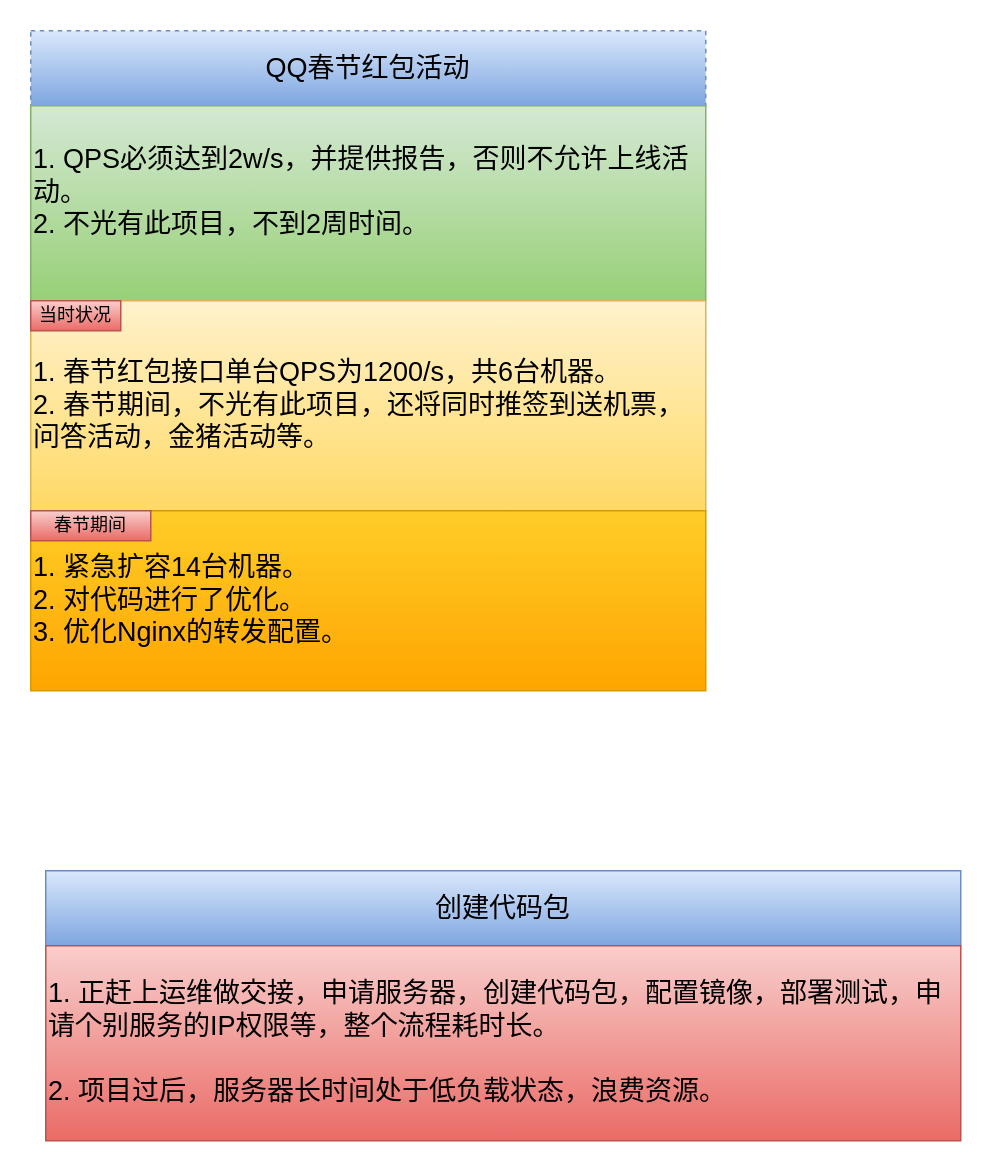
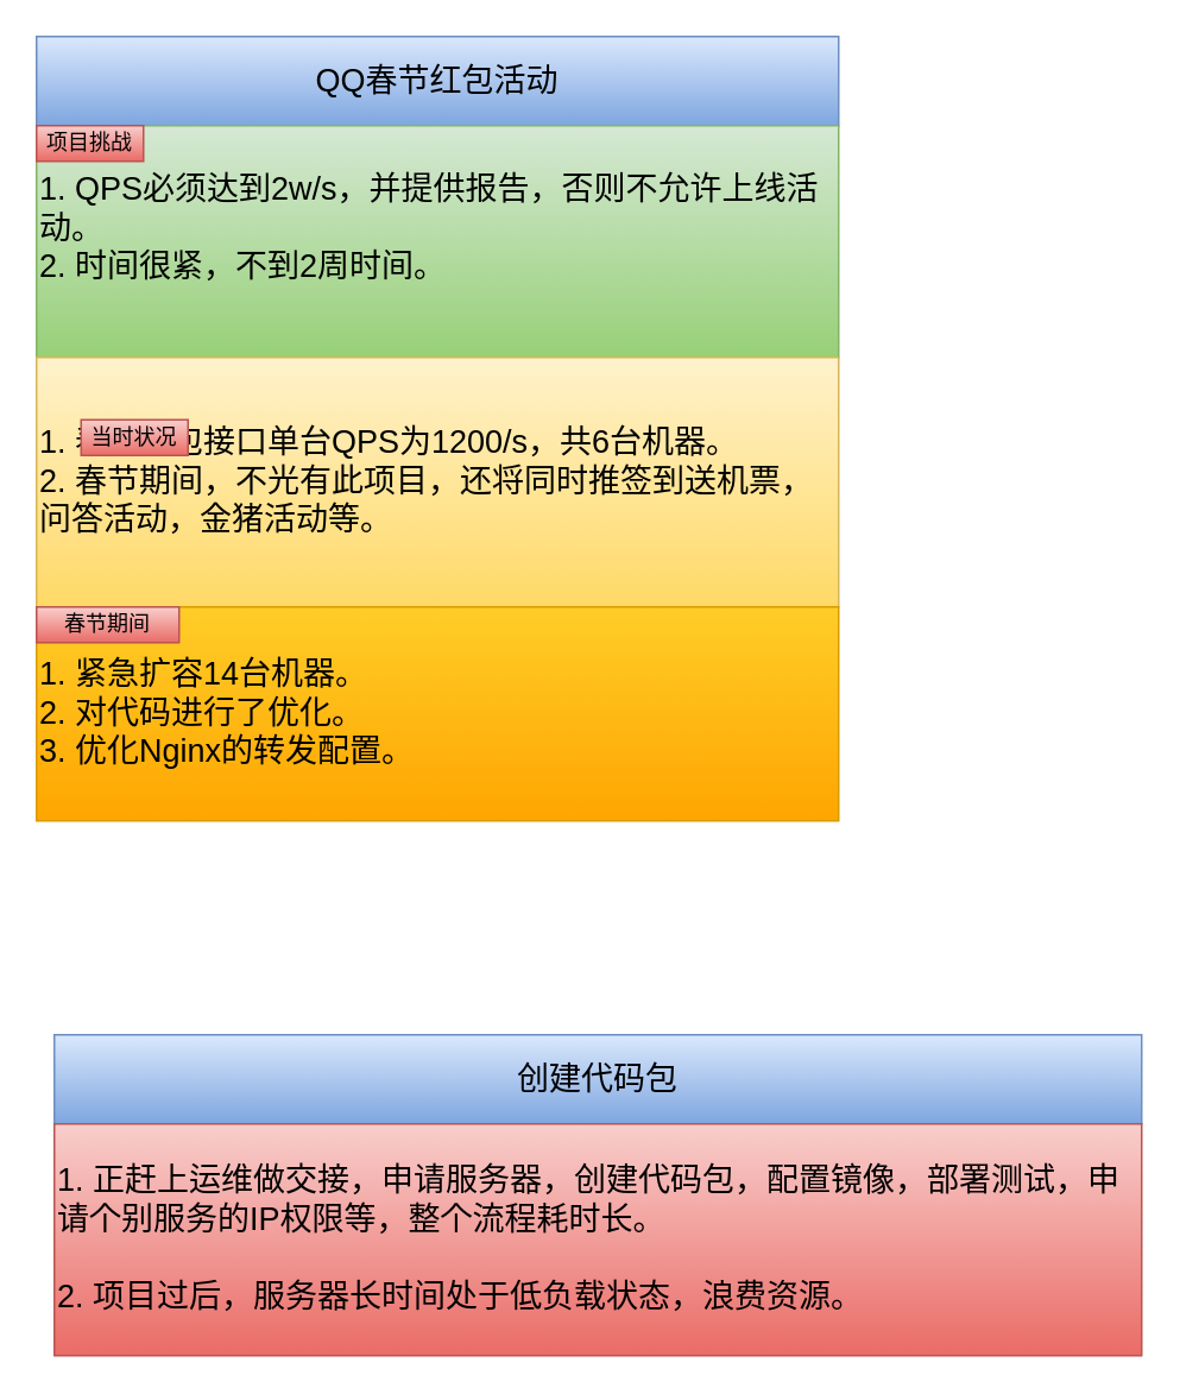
  <mxCell id="0" />
  <mxCell id="1" parent="0" />
- <mxCell id="2" value="&lt;font style=&quot;font-size: 18px&quot;&gt;QQ春节红包活动&lt;/font&gt;" style="rounded=0;whiteSpace=wrap;html=1;fillColor=#dae8fc;strokeColor=#6c8ebf;gradientColor=#7ea6e0;dashed=1;" vertex="1" parent="1"><mxGeometry x="20" y="20" width="450" height="50" as="geometry" /></mxCell>
- <mxCell id="3" value="&lt;font&gt;&lt;font style=&quot;font-size: 18px&quot;&gt;1. QPS必须达到2w/s，并提供报告，否则不允许上线活动。&lt;br&gt;2. 不光有此项目，不到2周时间。&lt;br&gt;&lt;/font&gt;&lt;br&gt;&lt;/font&gt;" style="rounded=0;whiteSpace=wrap;html=1;align=left;gradientColor=#97d077;fillColor=#d5e8d4;strokeColor=#82b366;" vertex="1" parent="1"><mxGeometry x="20" y="70" width="450" height="130" as="geometry" /></mxCell>
+ <mxCell id="2" value="&lt;font style=&quot;font-size: 18px&quot;&gt;QQ春节红包活动&lt;/font&gt;" style="rounded=0;whiteSpace=wrap;html=1;fillColor=#dae8fc;strokeColor=#6c8ebf;gradientColor=#7ea6e0;" vertex="1" parent="1"><mxGeometry x="20" y="20" width="450" height="50" as="geometry" /></mxCell>
+ <mxCell id="3" value="&lt;font&gt;&lt;font style=&quot;font-size: 18px&quot;&gt;1. QPS必须达到2w/s，并提供报告，否则不允许上线活动。&lt;br&gt;2. 时间很紧，不到2周时间。&lt;br&gt;&lt;/font&gt;&lt;br&gt;&lt;/font&gt;" style="rounded=0;whiteSpace=wrap;html=1;align=left;gradientColor=#97d077;fillColor=#d5e8d4;strokeColor=#82b366;" vertex="1" parent="1"><mxGeometry x="20" y="70" width="450" height="130" as="geometry" /></mxCell>
  <mxCell id="4" value="&lt;span style=&quot;font-size: 18px&quot;&gt;1. 春节红包接口单台QPS为1200/s，共6台机器。&lt;br&gt;2. 春节期间，不光有此项目，还将同时推签到送机票，问答活动，金猪活动等。&lt;br&gt;&lt;/span&gt;" style="rounded=0;whiteSpace=wrap;html=1;align=left;gradientColor=#ffd966;fillColor=#fff2cc;strokeColor=#d6b656;" vertex="1" parent="1"><mxGeometry x="20" y="200" width="450" height="140" as="geometry" /></mxCell>
- <mxCell id="6" value="当时状况" style="text;html=1;strokeColor=#b85450;fillColor=#f8cecc;align=center;verticalAlign=middle;whiteSpace=wrap;rounded=0;gradientColor=#ea6b66;" vertex="1" parent="1"><mxGeometry x="20" y="200" width="60" height="20" as="geometry" /></mxCell>
+ <mxCell id="5" value="项目挑战" style="text;html=1;strokeColor=#b85450;fillColor=#f8cecc;align=center;verticalAlign=middle;whiteSpace=wrap;rounded=0;gradientColor=#ea6b66;" vertex="1" parent="1"><mxGeometry x="20" y="70" width="60" height="20" as="geometry" /></mxCell>
+ <mxCell id="6" value="当时状况" style="text;html=1;strokeColor=#b85450;fillColor=#f8cecc;align=center;verticalAlign=middle;whiteSpace=wrap;rounded=0;gradientColor=#ea6b66;" vertex="1" parent="1"><mxGeometry x="45" y="235" width="60" height="20" as="geometry" /></mxCell>
  <mxCell id="7" value="&lt;font style=&quot;font-size: 18px&quot;&gt;1. 紧急扩容14台机器。&lt;br&gt;2. 对代码进行了优化。&lt;br&gt;3.&amp;nbsp;&lt;/font&gt;&lt;span style=&quot;font-size: 18px&quot;&gt;优化Nginx的转发配置。&lt;/span&gt;" style="rounded=0;whiteSpace=wrap;html=1;align=left;gradientColor=#ffa500;fillColor=#ffcd28;strokeColor=#d79b00;" vertex="1" parent="1"><mxGeometry x="20" y="340" width="450" height="120" as="geometry" /></mxCell>
  <mxCell id="8" value="春节期间" style="text;html=1;strokeColor=#b85450;fillColor=#f8cecc;align=center;verticalAlign=middle;whiteSpace=wrap;rounded=0;gradientColor=#ea6b66;" vertex="1" parent="1"><mxGeometry x="20" y="340" width="80" height="20" as="geometry" /></mxCell>
  <mxCell id="9" value="&lt;font style=&quot;font-size: 18px&quot;&gt;创建代码包&lt;/font&gt;" style="rounded=0;whiteSpace=wrap;html=1;gradientColor=#7ea6e0;fillColor=#dae8fc;strokeColor=#6c8ebf;" vertex="1" parent="1"><mxGeometry x="30" y="580" width="610" height="50" as="geometry" /></mxCell>
  <mxCell id="10" value="&lt;font style=&quot;font-size: 18px&quot;&gt;1. 正赶上运维做交接，申请服务器，创建代码包，配置镜像，部署测试，申请个别服务的IP权限等，整个流程耗时长。&lt;br&gt;&lt;br&gt;2. 项目过后，服务器长时间处于低负载状态，浪费资源。&lt;/font&gt;" style="rounded=0;whiteSpace=wrap;html=1;align=left;gradientColor=#ea6b66;fillColor=#f8cecc;strokeColor=#b85450;" vertex="1" parent="1"><mxGeometry x="30" y="630" width="610" height="130" as="geometry" /></mxCell>
